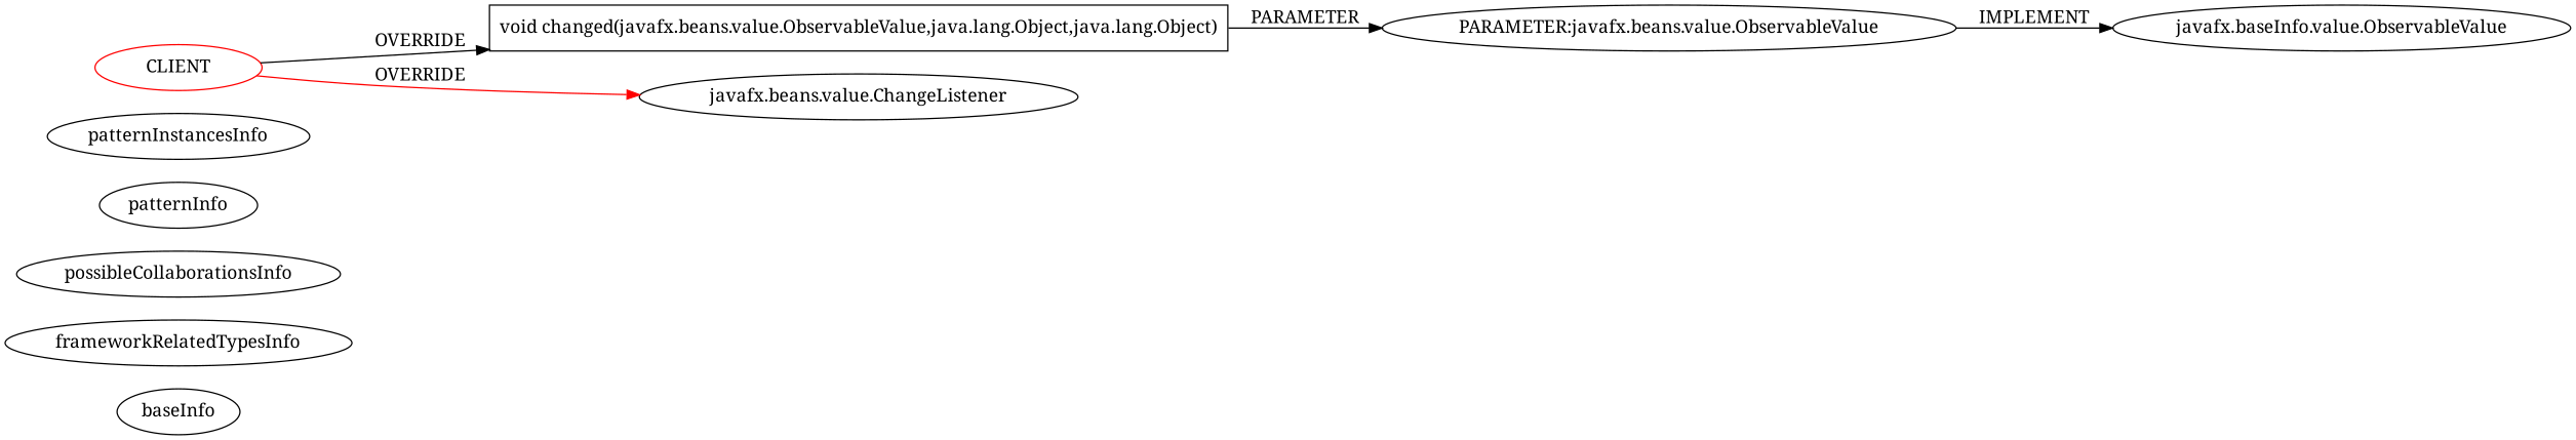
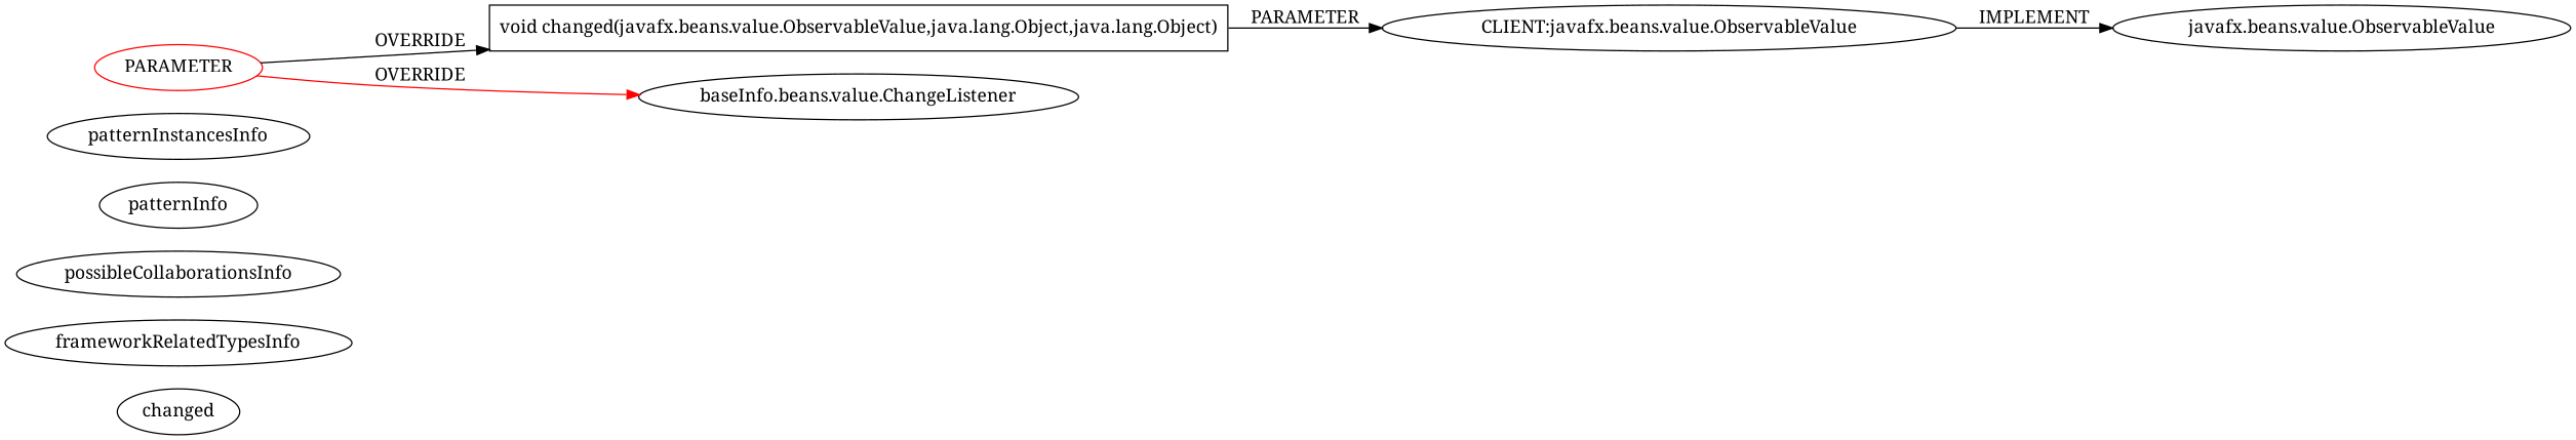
  digraph {
    fontname="Noto Serif"
    rankdir=LR
    node [fontname="Noto Serif"]
    edge [fontname="Noto Serif"]
-   baseInfo [category=pattern graphId=1542 isAnonymous=false possibleRelation=false]
+   baseInfo [category=pattern graphId=1542 isAnonymous=false possibleRelation=false label=changed]
    frameworkRelatedTypesInfo [0="javafx.beans.value.ChangeListener"]
    possibleCollaborationsInfo
    patternInfo [frequency=2.0 patternRootClient=0]
    patternInstancesInfo [0="zn0315-zuji~/zn0315-zuji/zuji-master/examPaper/src/main/java/com/zuji/util/examPaper/ImageViewerController.java~ImageViewerController~4922" 1="MrLoNee-RadialFx~/MrLoNee-RadialFx/RadialFx-master/src/com/mrlonee/radialfx/core/RadialMenuItem.java~RadialMenuItem~961"]
    n6 [isFrameworkType=false label="void changed(javafx.beans.value.ObservableValue,java.lang.Object,java.lang.Object)" shape=box vertexType=OVERRIDING_METHOD_DECLARATION]
-   n7 [isFrameworkType=false label="PARAMETER:javafx.beans.value.ObservableValue" vertexType=PARAMETER_DECLARATION]
-   n8 [isFrameworkType=false label="javafx.baseInfo.value.ObservableValue" vertexType=FRAMEWORK_INTERFACE_TYPE]
-   n9 [color=red isFrameworkType=false label=CLIENT vertexType=ROOT_CLIENT_CLASS_DECLARATION]
-   n10 [isFrameworkType=false label="javafx.beans.value.ChangeListener" vertexType=FRAMEWORK_INTERFACE_TYPE]
+   n7 [isFrameworkType=false label="CLIENT:javafx.beans.value.ObservableValue" vertexType=PARAMETER_DECLARATION]
+   n8 [isFrameworkType=false label="javafx.beans.value.ObservableValue" vertexType=FRAMEWORK_INTERFACE_TYPE]
+   n9 [color=red isFrameworkType=false label=PARAMETER vertexType=ROOT_CLIENT_CLASS_DECLARATION]
+   n10 [isFrameworkType=false label="baseInfo.beans.value.ChangeListener" vertexType=FRAMEWORK_INTERFACE_TYPE]
    n6 -> n7 [label=PARAMETER]
    n7 -> n8 [label=IMPLEMENT]
    n9 -> n6 [label=OVERRIDE]
    n9 -> n10 [color=red label=OVERRIDE]
  }
